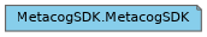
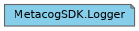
  digraph {
    rankdir=LR
-   n1 [color=gray40 fillcolor=skyblue fontname=Helvetica fontsize=10 height=0.2 label="MetacogSDK.MetacogSDK" shape=note style=filled width=0.4]
+   n1 [color=gray40 fillcolor=skyblue fontname=Helvetica fontsize=10 height=0.2 label="MetacogSDK.Logger" shape=note style=filled width=0.4]
  }
